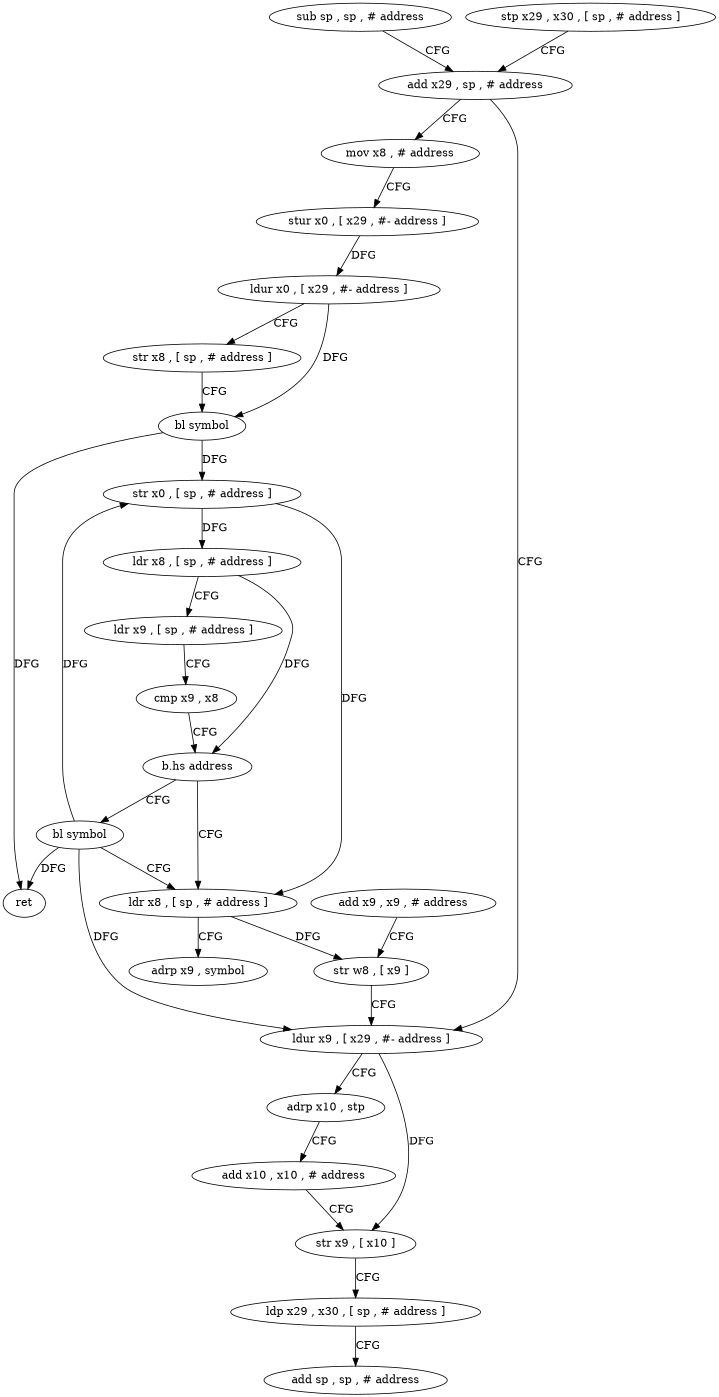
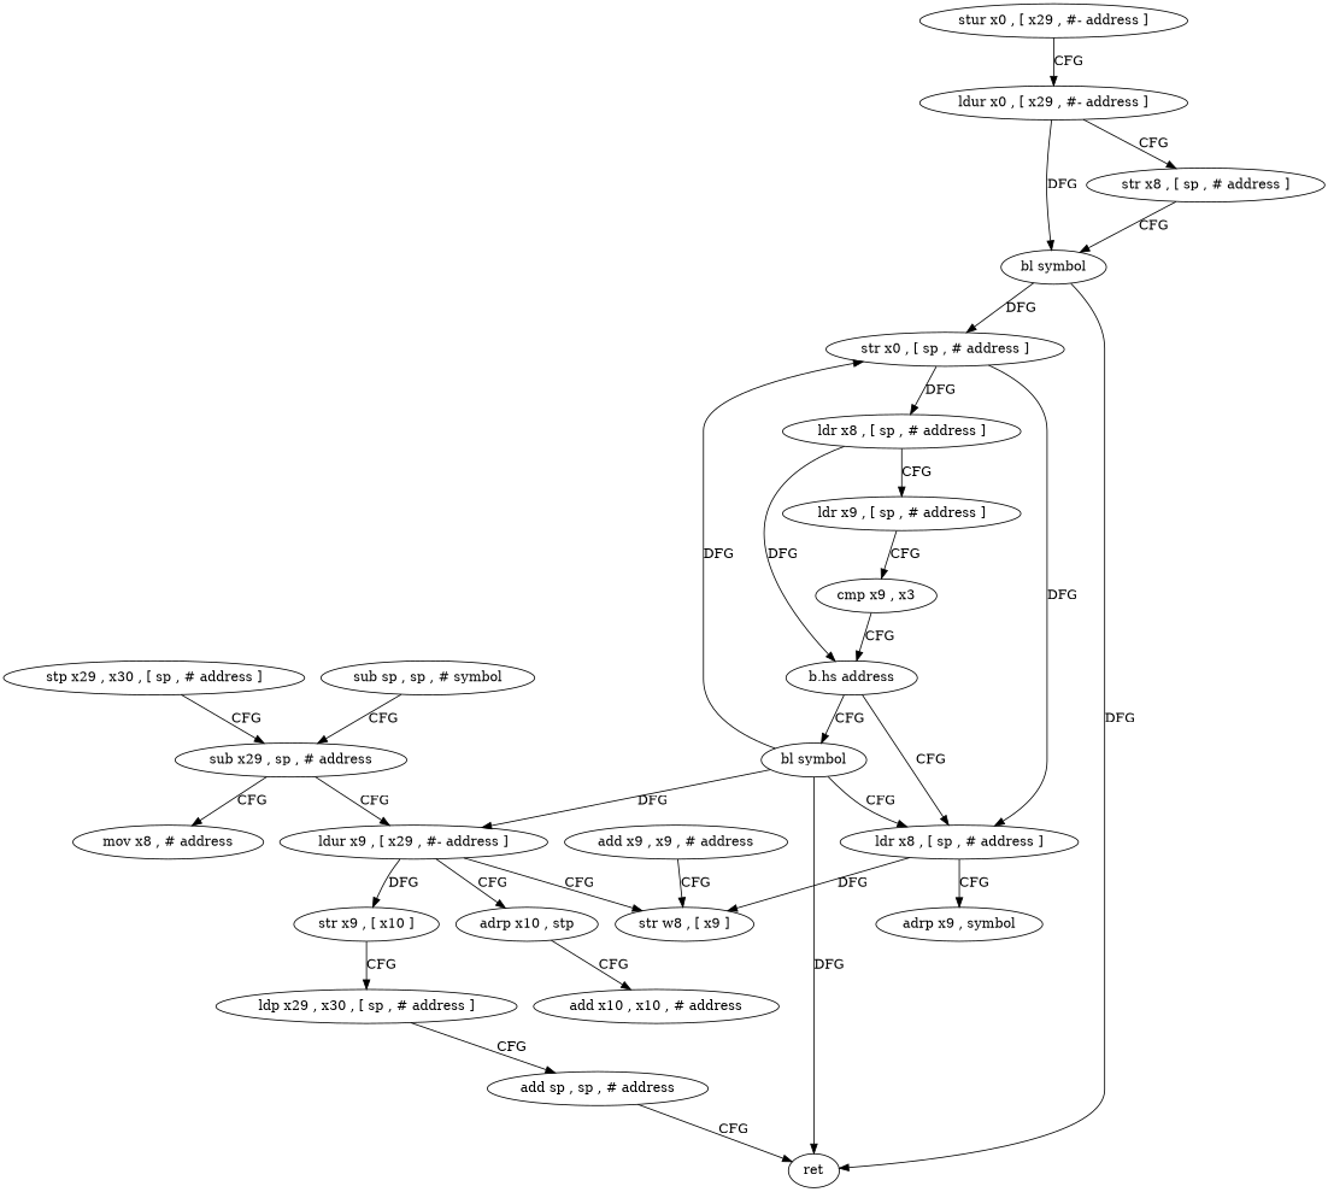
  digraph {
-   n1 [label="sub sp , sp , # address"]
-   n2 [label="add x29 , sp , # address"]
+   n1 [label="sub sp , sp , # symbol"]
+   n2 [label="sub x29 , sp , # address"]
    n3 [label="stp x29 , x30 , [ sp , # address ]"]
    n4 [label="mov x8 , # address"]
    n5 [label="ldur x9 , [ x29 , #- address ]"]
    n6 [label="stur x0 , [ x29 , #- address ]"]
    n7 [label="adrp x10 , stp"]
    n8 [label="str x9 , [ x10 ]"]
    n9 [label="ldur x0 , [ x29 , #- address ]"]
    n10 [label="str x8 , [ sp , # address ]"]
    n11 [label="bl symbol"]
    n12 [label="str x0 , [ sp , # address ]"]
    n13 [label=ret]
    n14 [label="ldr x8 , [ sp , # address ]"]
    n15 [label="ldr x8 , [ sp , # address ]"]
    n16 [label="ldr x9 , [ sp , # address ]"]
    n17 [label="b.hs address"]
    n18 [label="adrp x9 , symbol"]
    n19 [label="str w8 , [ x9 ]"]
-   n20 [label="cmp x9 , x8"]
+   n20 [label="cmp x9 , x3"]
    n21 [label="bl symbol"]
    n22 [label="add x9 , x9 , # address"]
    n23 [label="add x10 , x10 , # address"]
    n24 [label="ldp x29 , x30 , [ sp , # address ]"]
    n25 [label="add sp , sp , # address"]
    n1 -> n2 [label=CFG]
    n2 -> n4 [label=CFG]
    n2 -> n5 [label=CFG]
    n3 -> n2 [label=CFG]
-   n4 -> n6 [label=CFG]
    n5 -> n7 [label=CFG]
    n5 -> n8 [label=DFG]
-   n6 -> n9 [label=DFG]
+   n6 -> n9 [label=CFG]
    n7 -> n23 [label=CFG]
    n8 -> n24 [label=CFG]
    n9 -> n10 [label=CFG]
    n9 -> n11 [label=DFG]
    n10 -> n11 [label=CFG]
    n11 -> n12 [label=DFG]
    n11 -> n13 [label=DFG]
    n12 -> n14 [label=DFG]
    n12 -> n15 [label=DFG]
    n14 -> n16 [label=CFG]
    n14 -> n17 [label=DFG]
    n15 -> n18 [label=CFG]
    n15 -> n19 [label=DFG]
    n16 -> n20 [label=CFG]
    n17 -> n15 [label=CFG]
    n17 -> n21 [label=CFG]
-   n19 -> n5 [label=CFG]
+   n5 -> n19 [label=CFG]
    n20 -> n17 [label=CFG]
    n21 -> n5 [label=DFG]
    n21 -> n12 [label=DFG]
    n21 -> n13 [label=DFG]
    n21 -> n15 [label=CFG]
    n22 -> n19 [label=CFG]
-   n23 -> n8 [label=CFG]
    n24 -> n25 [label=CFG]
+   n25 -> n13 [label=CFG]
  }
